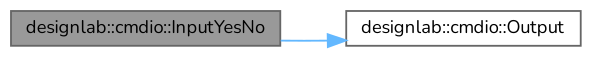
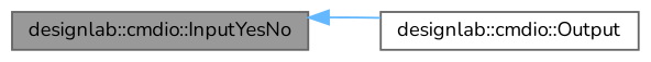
  digraph {
    rankdir=LR
    fontname=Nunito
    node [fontname=Nunito fontsize=10 shape=box style=filled]
    n1 [color=gray40 fillcolor=grey60 fontcolor=black height=0.2 label="designlab::cmdio::InputYesNo" width=0.4]
    n2 [color=grey40 fillcolor=white height=0.2 label="designlab::cmdio::Output" width=0.4]
-   n1 -> n2 [color=steelblue1 fontname=Nunito fontsize=10 labelfontname=Helvetica labelfontsize=10 style=solid]
+   n2 -> n1 [color=steelblue1 fontname=Nunito fontsize=10 labelfontname=Helvetica labelfontsize=10 style=solid]
  }
